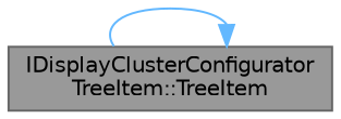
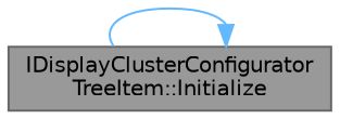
  digraph {
    rankdir=LR
-   n1 [color=gray40 fillcolor=grey60 fontcolor=black fontname=Helvetica fontsize=10 height=0.2 label="IDisplayClusterConfigurator\lTreeItem::TreeItem" shape=box style=filled width=0.4]
+   n1 [color=gray40 fillcolor=grey60 fontcolor=black fontname=Helvetica fontsize=10 height=0.2 label="IDisplayClusterConfigurator\lTreeItem::Initialize" shape=box style=filled width=0.4]
    n1 -> n1 [color=steelblue1 fontname=Helvetica fontsize=10 labelfontname=Helvetica labelfontsize=10 style=solid]
  }
